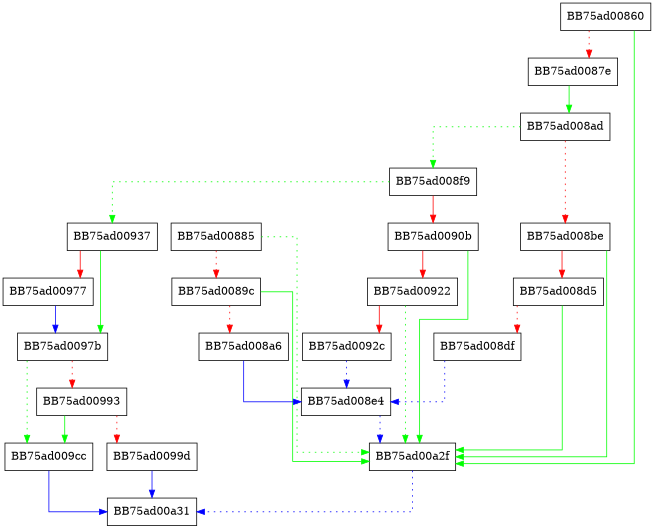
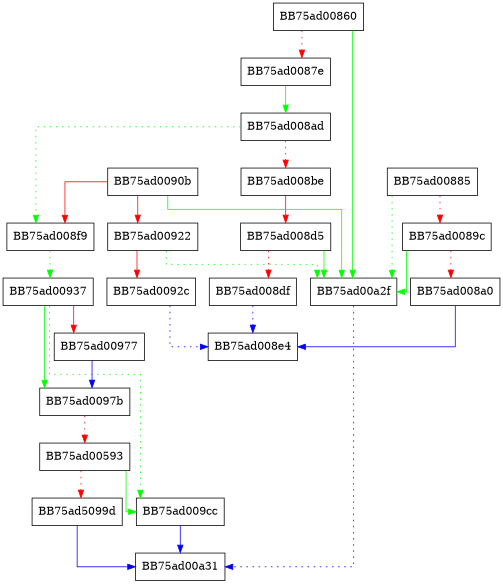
  digraph {
    splines=ortho
    node [shape=box]
    edge [color=green style=solid]
    BB75ad00860
    BB75ad00a2f
    BB75ad0087e
    BB75ad00a31
    BB75ad008ad
    BB75ad008f9
    BB75ad008be
    BB75ad00885
    BB75ad0089c
    n10 [label=BB75ad00937]
    BB75ad0090b
    BB75ad008d5
-   BB75ad008a6
+   BB75ad008a6 [label=BB75ad008a0]
    BB75ad008e4
    BB75ad0097b
    BB75ad00977
    BB75ad00922
    BB75ad008df
    BB75ad009cc
-   BB75ad00993
+   BB75ad00993 [label=BB75ad00593]
    BB75ad0092c
-   BB75ad0099d
+   BB75ad0099d [label=BB75ad5099d]
    BB75ad00860 -> BB75ad00a2f
    BB75ad00860 -> BB75ad0087e [color=red style=dotted]
    BB75ad00a2f -> BB75ad00a31 [color=blue style=dotted]
    BB75ad0087e -> BB75ad008ad
    BB75ad008ad -> BB75ad008f9 [style=dotted]
    BB75ad008ad -> BB75ad008be [color=red style=dotted]
    BB75ad008f9 -> n10 [style=dotted]
-   BB75ad008f9 -> BB75ad0090b [color=red]
-   BB75ad008be -> BB75ad00a2f
+   BB75ad0090b -> BB75ad008f9 [color=red]
    BB75ad008be -> BB75ad008d5 [color=red]
    BB75ad00885 -> BB75ad00a2f [style=dotted]
    BB75ad00885 -> BB75ad0089c [color=red style=dotted]
    BB75ad0089c -> BB75ad00a2f
    BB75ad0089c -> BB75ad008a6 [color=red style=dotted]
    n10 -> BB75ad0097b
    n10 -> BB75ad00977 [color=red]
    BB75ad0090b -> BB75ad00a2f
    BB75ad0090b -> BB75ad00922 [color=red]
    BB75ad008d5 -> BB75ad00a2f
    BB75ad008d5 -> BB75ad008df [color=red style=dotted]
    BB75ad008a6 -> BB75ad008e4 [color=blue]
-   BB75ad008e4 -> BB75ad00a2f [color=blue style=dotted]
-   BB75ad0097b -> BB75ad009cc [style=dotted]
+   n10 -> BB75ad009cc [style=dotted]
    BB75ad0097b -> BB75ad00993 [color=red style=dotted]
    BB75ad00977 -> BB75ad0097b [color=blue]
    BB75ad00922 -> BB75ad00a2f [style=dotted]
    BB75ad00922 -> BB75ad0092c [color=red]
    BB75ad008df -> BB75ad008e4 [color=blue style=dotted]
    BB75ad009cc -> BB75ad00a31 [color=blue]
    BB75ad00993 -> BB75ad009cc
    BB75ad00993 -> BB75ad0099d [color=red style=dotted]
    BB75ad0092c -> BB75ad008e4 [color=blue style=dotted]
    BB75ad0099d -> BB75ad00a31 [color=blue]
  }
